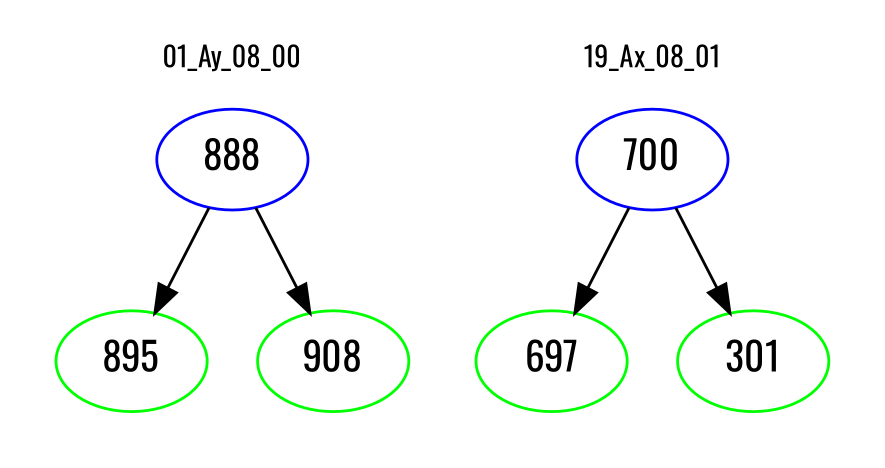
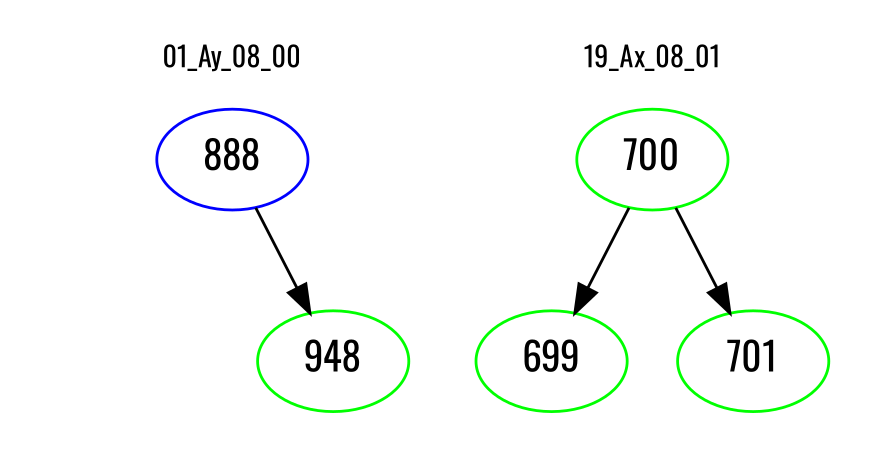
  digraph {
    fontname=Oswald
    node [color=green fontname=Oswald]
    edge [color=black fontname=Oswald]
    n1 [color=blue label=888]
-   n2 [label=895]
-   n3 [label=908]
-   n4 [color=blue label=700]
-   n5 [label=697]
-   n6 [label=301]
+   n3 [label=948]
+   n4 [label=700]
+   n5 [label=699]
+   n6 [label=701]
    subgraph cluster_1 {
      color=white
      fontsize=10
      label="01_Ay_08_00"
      n1
-     n2
      n3
    }
    subgraph cluster_2 {
      color=white
      fontsize=10
      label="19_Ax_08_01"
      n4
      n5
      n6
    }
-   n1 -> n2
    n1 -> n3
    n4 -> n5
    n4 -> n6
  }
